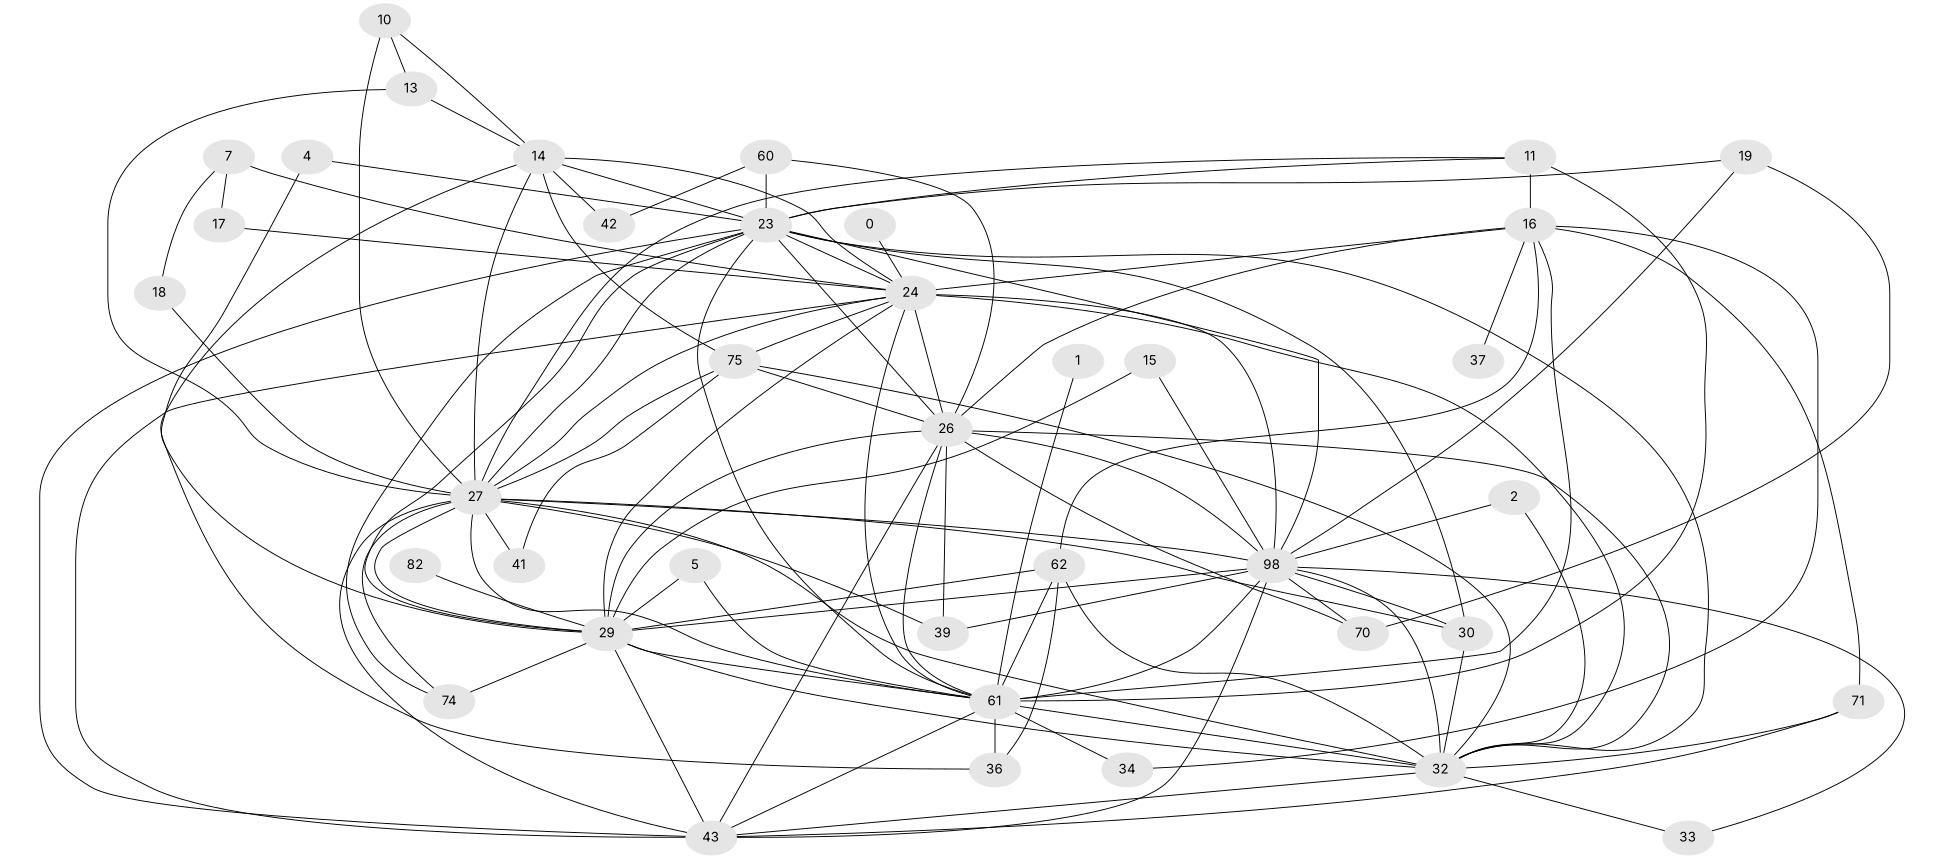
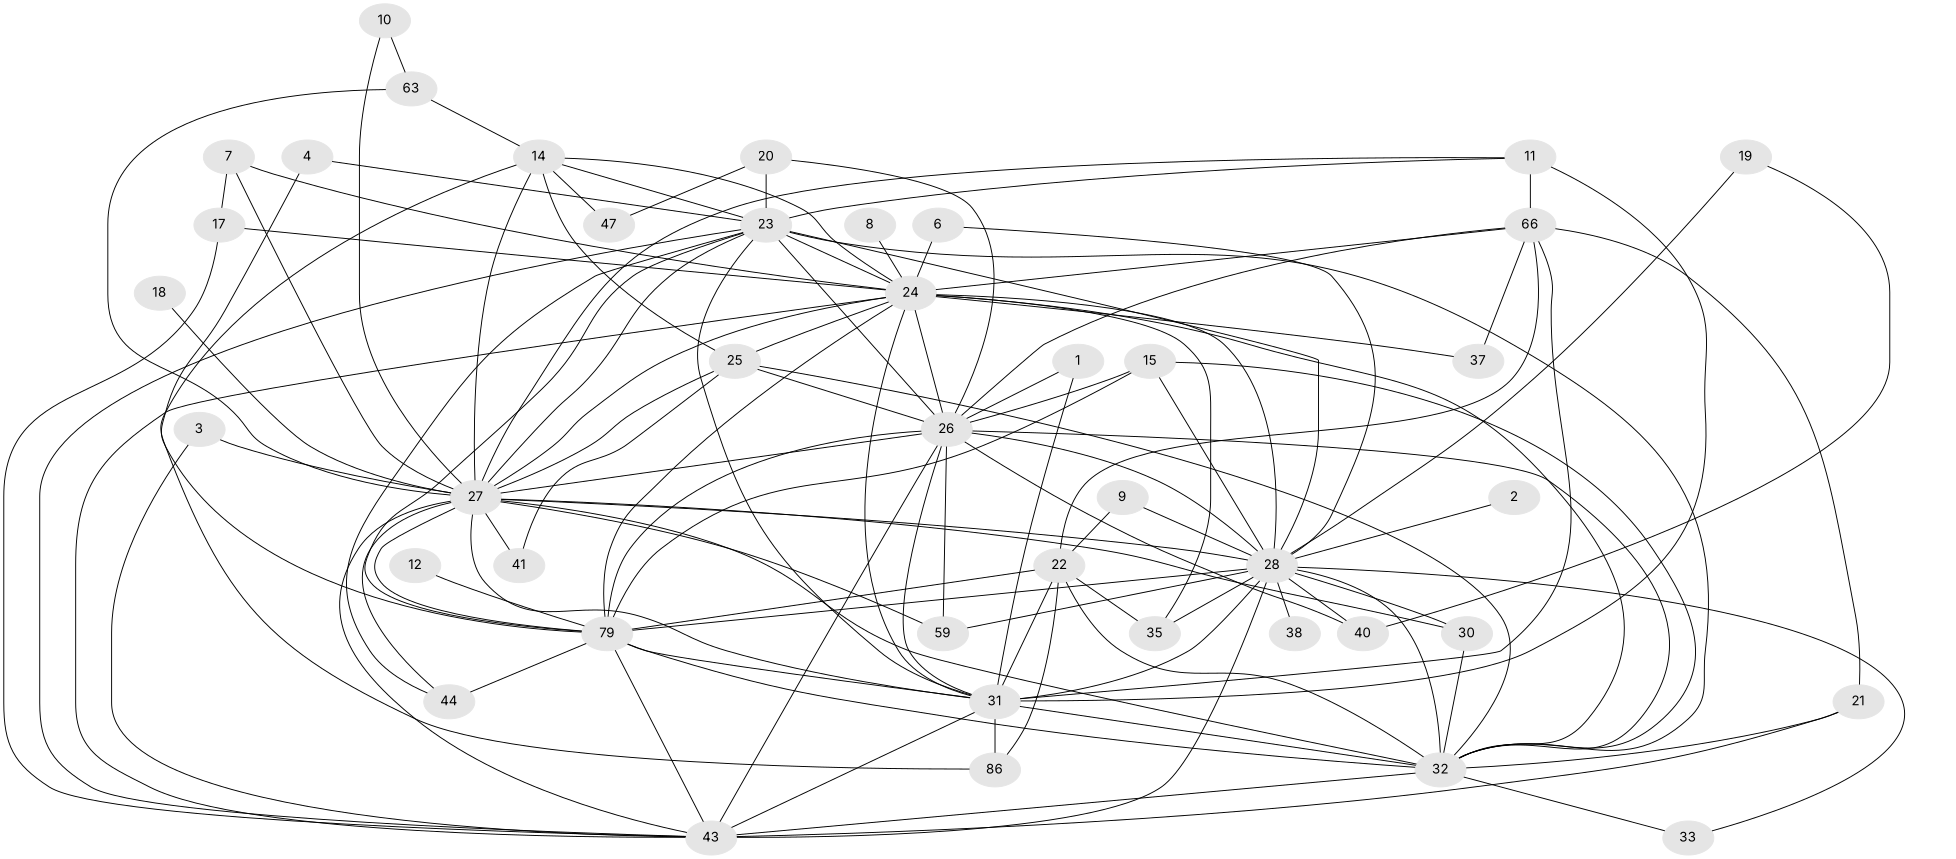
  graph {
    fontname=Inter
    node [color=gray90 fontname=Inter style=filled]
    edge [fontname=Inter weight=1.0]
    1
    26
-   31 [label=61]
-   28 [label=98]
+   31
+   28
    32
    27
    43
-   29
-   40 [label=70]
-   39
-   36
-   34
+   29 [label=79]
+   40
+   39 [label=59]
+   36 [label=86]
    2
+   35
    30
    33
-   44 [label=74]
+   38
+   3
+   44
    41
    4
    23
    24
-   5
-   25 [label=75]
+   6
+   25
    37
    7
    17
-   8 [label=0]
-   22 [label=62]
+   8
+   9
+   22
    10
-   13
+   13 [label=63]
    14
-   42
+   42 [label=47]
    11
-   16
-   21 [label=71]
-   12 [label=82]
+   16 [label=66]
+   21
+   12
    15
    18
    19
-   20 [label=60]
+   20
+   1 -- 26 [weight=2.0]
    1 -- 31 [weight=2.0]
    26 -- 31
    26 -- 28 [weight=3.0]
    26 -- 32
+   26 -- 27
    26 -- 43 [weight=2.0]
    26 -- 29 [weight=2.0]
    26 -- 40
    26 -- 39
    31 -- 32
    31 -- 43 [weight=2.0]
    31 -- 36
-   31 -- 34
    28 -- 31 [weight=3.0]
    28 -- 32 [weight=3.0]
    28 -- 43 [weight=2.0]
    28 -- 29 [weight=3.0]
    28 -- 40
    28 -- 39
+   28 -- 35
    28 -- 30 [weight=2.0]
    28 -- 33
+   28 -- 38 [weight=2.0]
    32 -- 43
    32 -- 33
    27 -- 31
    27 -- 28 [weight=3.0]
    27 -- 32
    27 -- 43
    27 -- 29 [weight=2.0]
    27 -- 39
    27 -- 30
    27 -- 44
    27 -- 41
    29 -- 31
    29 -- 32 [weight=2.0]
    29 -- 43 [weight=2.0]
    29 -- 44 [weight=2.0]
    2 -- 28
-   2 -- 32
+   15 -- 32
    30 -- 32
+   3 -- 27
+   3 -- 43
    4 -- 29
    4 -- 23
    23 -- 26
    23 -- 31
    23 -- 28 [weight=2.0]
    23 -- 32
    23 -- 27
    23 -- 43
    23 -- 29
-   23 -- 30
    23 -- 44
    23 -- 24 [weight=2.0]
    24 -- 26
    24 -- 31
    24 -- 28 [weight=3.0]
    24 -- 32
    24 -- 27
    24 -- 43
    24 -- 29 [weight=2.0]
+   24 -- 35
    24 -- 25
-   5 -- 31
-   5 -- 29
+   24 -- 37
+   6 -- 28
+   6 -- 24
    25 -- 26
    25 -- 32
    25 -- 27
    25 -- 41
-   7 -- 18
+   7 -- 27
    7 -- 24
    7 -- 17
+   17 -- 43
    17 -- 24
    8 -- 24
+   9 -- 28
+   9 -- 22
    22 -- 31
    22 -- 32
    22 -- 29
    22 -- 36
+   22 -- 35
    10 -- 27 [weight=2.0]
    10 -- 13
-   10 -- 14
    13 -- 27
    13 -- 14
    14 -- 27
    14 -- 36
    14 -- 23
    14 -- 24
    14 -- 25
    14 -- 42
    11 -- 31 [weight=2.0]
    11 -- 27
    11 -- 23
    11 -- 16
    16 -- 26
    16 -- 31
-   16 -- 34
    16 -- 24
    16 -- 37
    16 -- 22
    16 -- 21
    21 -- 32
    21 -- 43 [weight=2.0]
    12 -- 29
+   15 -- 26
    15 -- 28
    15 -- 29
    18 -- 27
    19 -- 28 [weight=2.0]
    19 -- 40
-   19 -- 23
    20 -- 26
    20 -- 23
    20 -- 42
  }
